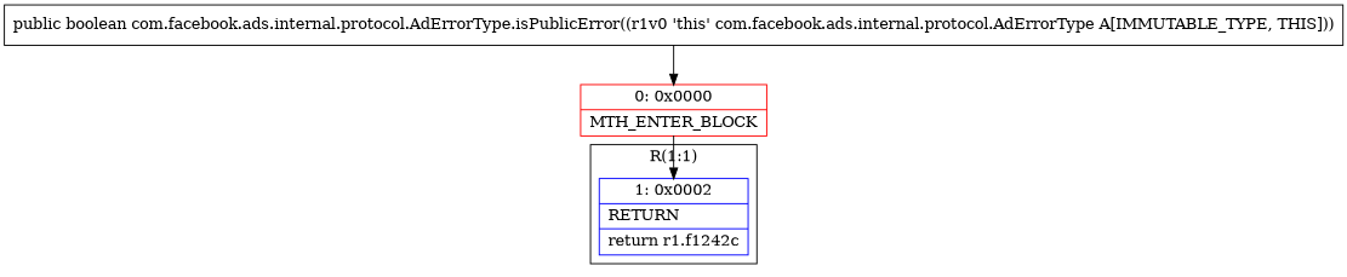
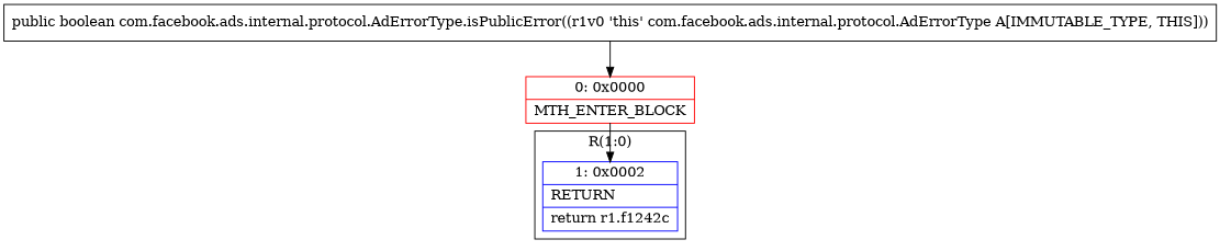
  digraph {
    node [shape=record]
    n1 [color=blue label="{1\:\ 0x0002|RETURN\l|return r1.f1242c\l}"]
    n2 [color=red label="{0\:\ 0x0000|MTH_ENTER_BLOCK\l}"]
    n3 [label="{public boolean com.facebook.ads.internal.protocol.AdErrorType.isPublicError((r1v0 'this' com.facebook.ads.internal.protocol.AdErrorType A[IMMUTABLE_TYPE, THIS])) }"]
    subgraph cluster_1 {
-     label="R(1:1)"
+     label="R(1:0)"
      n1
    }
    n2 -> n1
    n3 -> n2
  }
